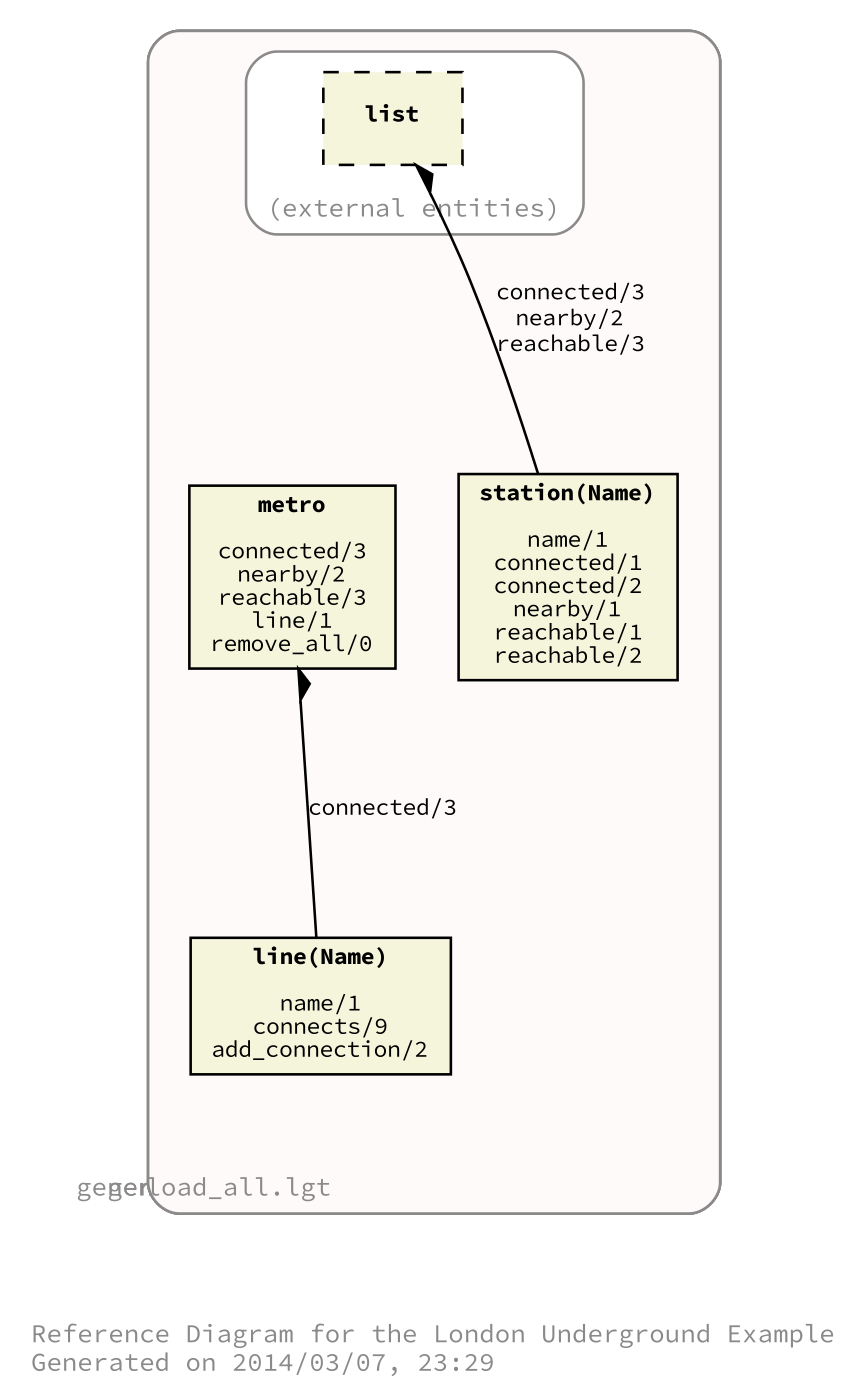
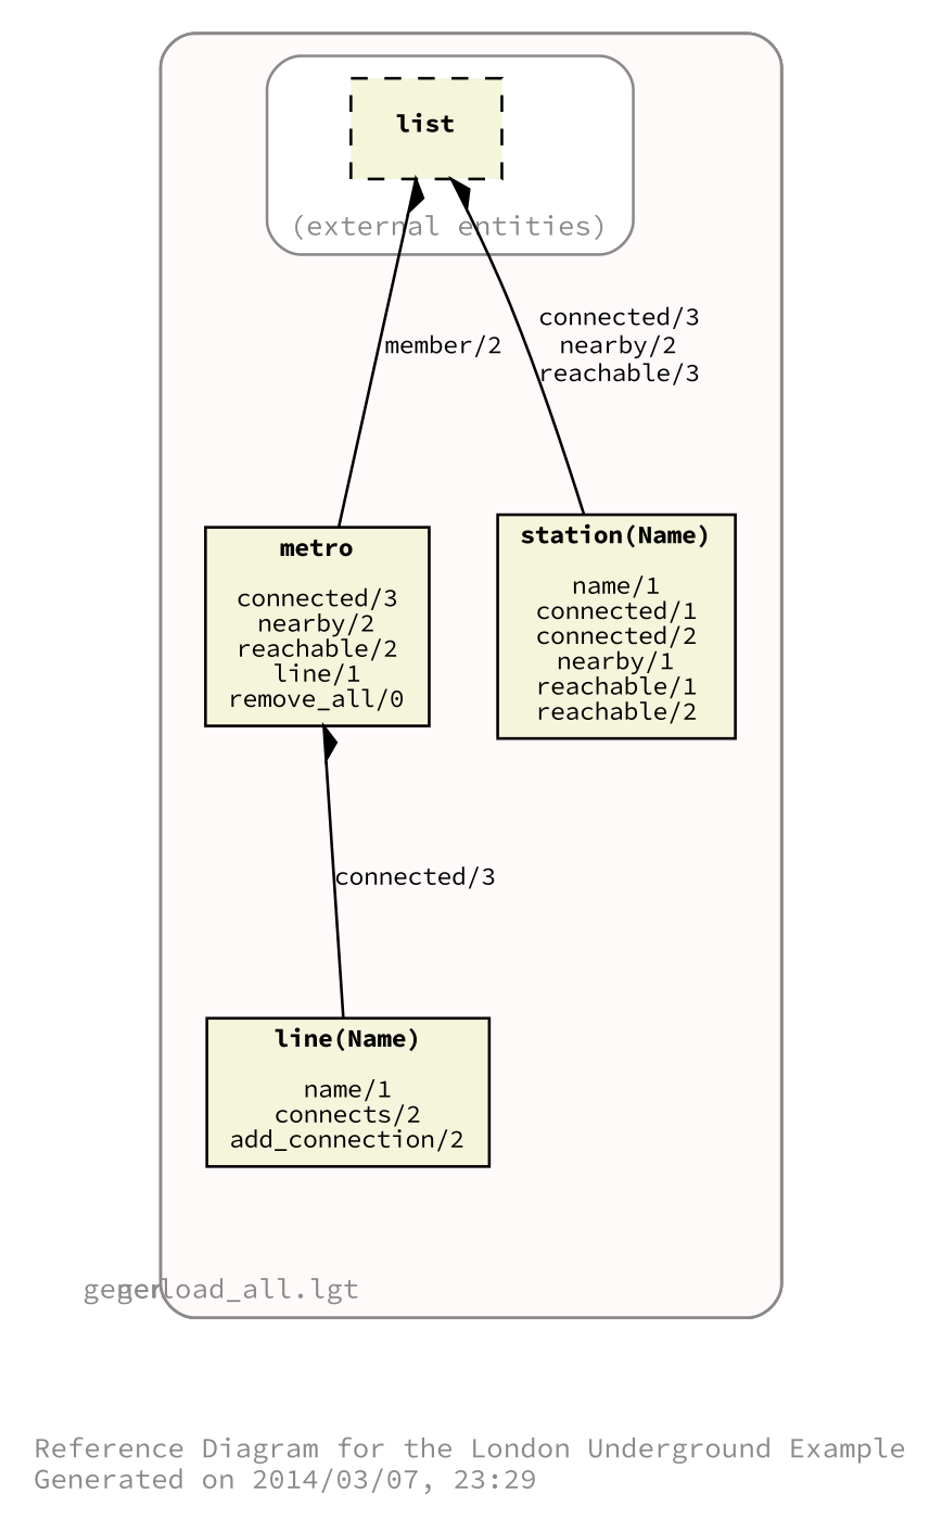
  digraph {
    clusterrank=local
    compound=true
    fontcolor=snow4
    fontname="Source Code Pro"
    fontsize=10
    label="Reference Diagram for the London Underground Example\lGenerated on 2014/03/07, 23:29\l"
    labeljust=l
    pack=true
    pencolor=snow4
    rankdir=BT
    ranksep=1.25
    splines=true
    node [fillcolor=beige fontname="Source Code Pro" fontsize=9 shape=box style=filled]
    edge [arrowhead=rdiamond fontname="Source Code Pro" fontsize=9]
-   n1 [label=<<B>metro</B><BR/> <BR/><![CDATA[connected/3]]><BR/><![CDATA[nearby/2]]><BR/><![CDATA[reachable/3]]><BR/><![CDATA[line/1]]><BR/><![CDATA[remove_all/0]]><BR/>>]
+   n1 [label=<<B>metro</B><BR/> <BR/><![CDATA[connected/3]]><BR/><![CDATA[nearby/2]]><BR/><![CDATA[reachable/2]]><BR/><![CDATA[line/1]]><BR/><![CDATA[remove_all/0]]><BR/>>]
    n2 [label=<<B>station(Name)</B><BR/> <BR/><![CDATA[name/1]]><BR/><![CDATA[connected/1]]><BR/><![CDATA[connected/2]]><BR/><![CDATA[nearby/1]]><BR/><![CDATA[reachable/1]]><BR/><![CDATA[reachable/2]]><BR/>>]
-   n3 [label=<<B>line(Name)</B><BR/> <BR/><![CDATA[name/1]]><BR/><![CDATA[connects/9]]><BR/><![CDATA[add_connection/2]]><BR/>>]
+   n3 [label=<<B>line(Name)</B><BR/> <BR/><![CDATA[name/1]]><BR/><![CDATA[connects/2]]><BR/><![CDATA[add_connection/2]]><BR/>>]
    n4 [label=<<B>list</B>> style="filled,dashed"]
    subgraph cluster_1 {
      bgcolor=snow2
      label=metro_lib
      style=rounded
      subgraph cluster_2 {
        bgcolor=snow
        label="generate_docs.lgt"
        style=rounded
      }
      subgraph cluster_3 {
        bgcolor=snow
        label="metro.lgt"
        style=rounded
        n1
      }
      subgraph cluster_4 {
        bgcolor=snow
        label="station.lgt"
        style=rounded
        n2
      }
      subgraph cluster_5 {
        bgcolor=snow
        label="line.lgt"
        style=rounded
        n3
      }
      subgraph cluster_6 {
        bgcolor=snow
        label="generate_diagrams.lgt"
        style=rounded
      }
      subgraph cluster_7 {
        bgcolor=snow
        label="load_all.lgt"
        style=rounded
      }
      subgraph cluster_8 {
        bgcolor=white
        label="(external entities)"
        style=rounded
        n4
      }
    }
+   n1 -> n4 [label=<<![CDATA[member/2]]><BR/>>]
    n2 -> n4 [label=<<![CDATA[connected/3]]><BR/><![CDATA[nearby/2]]><BR/><![CDATA[reachable/3]]><BR/>>]
    n3 -> n1 [label=<<![CDATA[connected/3]]><BR/>>]
  }
